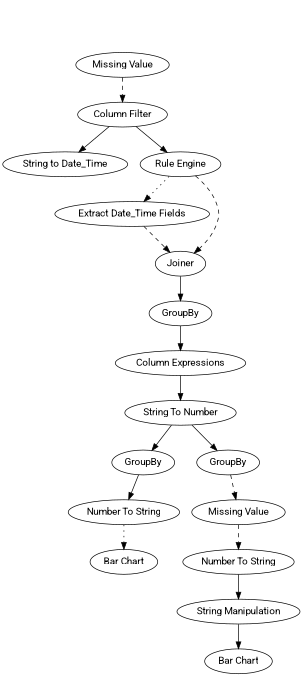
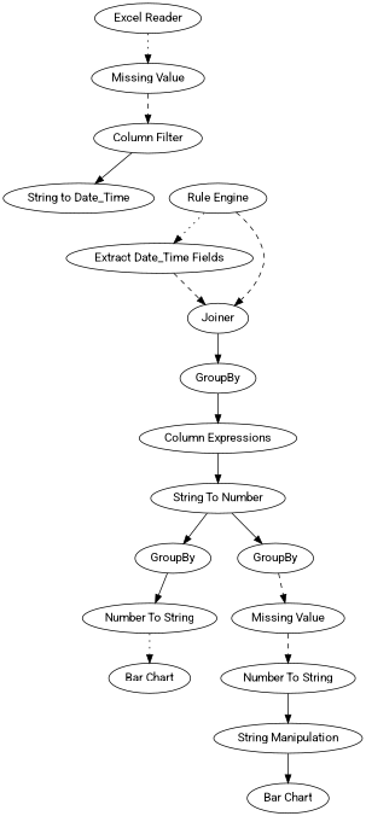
  digraph {
    fontname=Roboto
    rankdir=TB
    node [fontname=Roboto]
    edge [fontname=Roboto style=solid]
+   n1 [label="Excel Reader"]
    n2 [label="Missing Value"]
    n3 [label="Column Filter"]
    n4 [label="String to Date_Time"]
    n5 [label="Rule Engine"]
    n6 [label="Extract Date_Time Fields"]
    n7 [label=Joiner]
    n8 [label=GroupBy]
    n9 [label="Column Expressions"]
    n10 [label="String To Number"]
    n11 [label=GroupBy]
    n12 [label=GroupBy]
    n13 [label="Number To String"]
    n14 [label="Missing Value"]
    n15 [label="Bar Chart"]
    n16 [label="Number To String"]
    n17 [label="String Manipulation"]
    n18 [label="Bar Chart"]
+   n1 -> n2 [style=dotted]
    n2 -> n3 [style=dashed]
    n3 -> n4
-   n3 -> n5
    n5 -> n6 [style=dotted]
    n5 -> n7 [style=dashed]
    n6 -> n7 [style=dashed]
    n7 -> n8
    n8 -> n9
    n9 -> n10
    n10 -> n11
    n10 -> n12
    n11 -> n13
    n12 -> n14 [style=dashed]
    n13 -> n15 [style=dotted]
    n14 -> n16 [style=dashed]
    n16 -> n17
    n17 -> n18
  }
